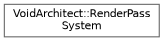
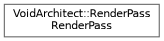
  digraph {
    rankdir=LR
-   n1 [color=grey40 fillcolor=white fontname=Helvetica fontsize=10 height=0.2 label="VoidArchitect::RenderPass\lSystem" shape=box style=filled width=0.4]
+   n1 [color=grey40 fillcolor=white fontname=Helvetica fontsize=10 height=0.2 label="VoidArchitect::RenderPass\lRenderPass" shape=box style=filled width=0.4]
  }
